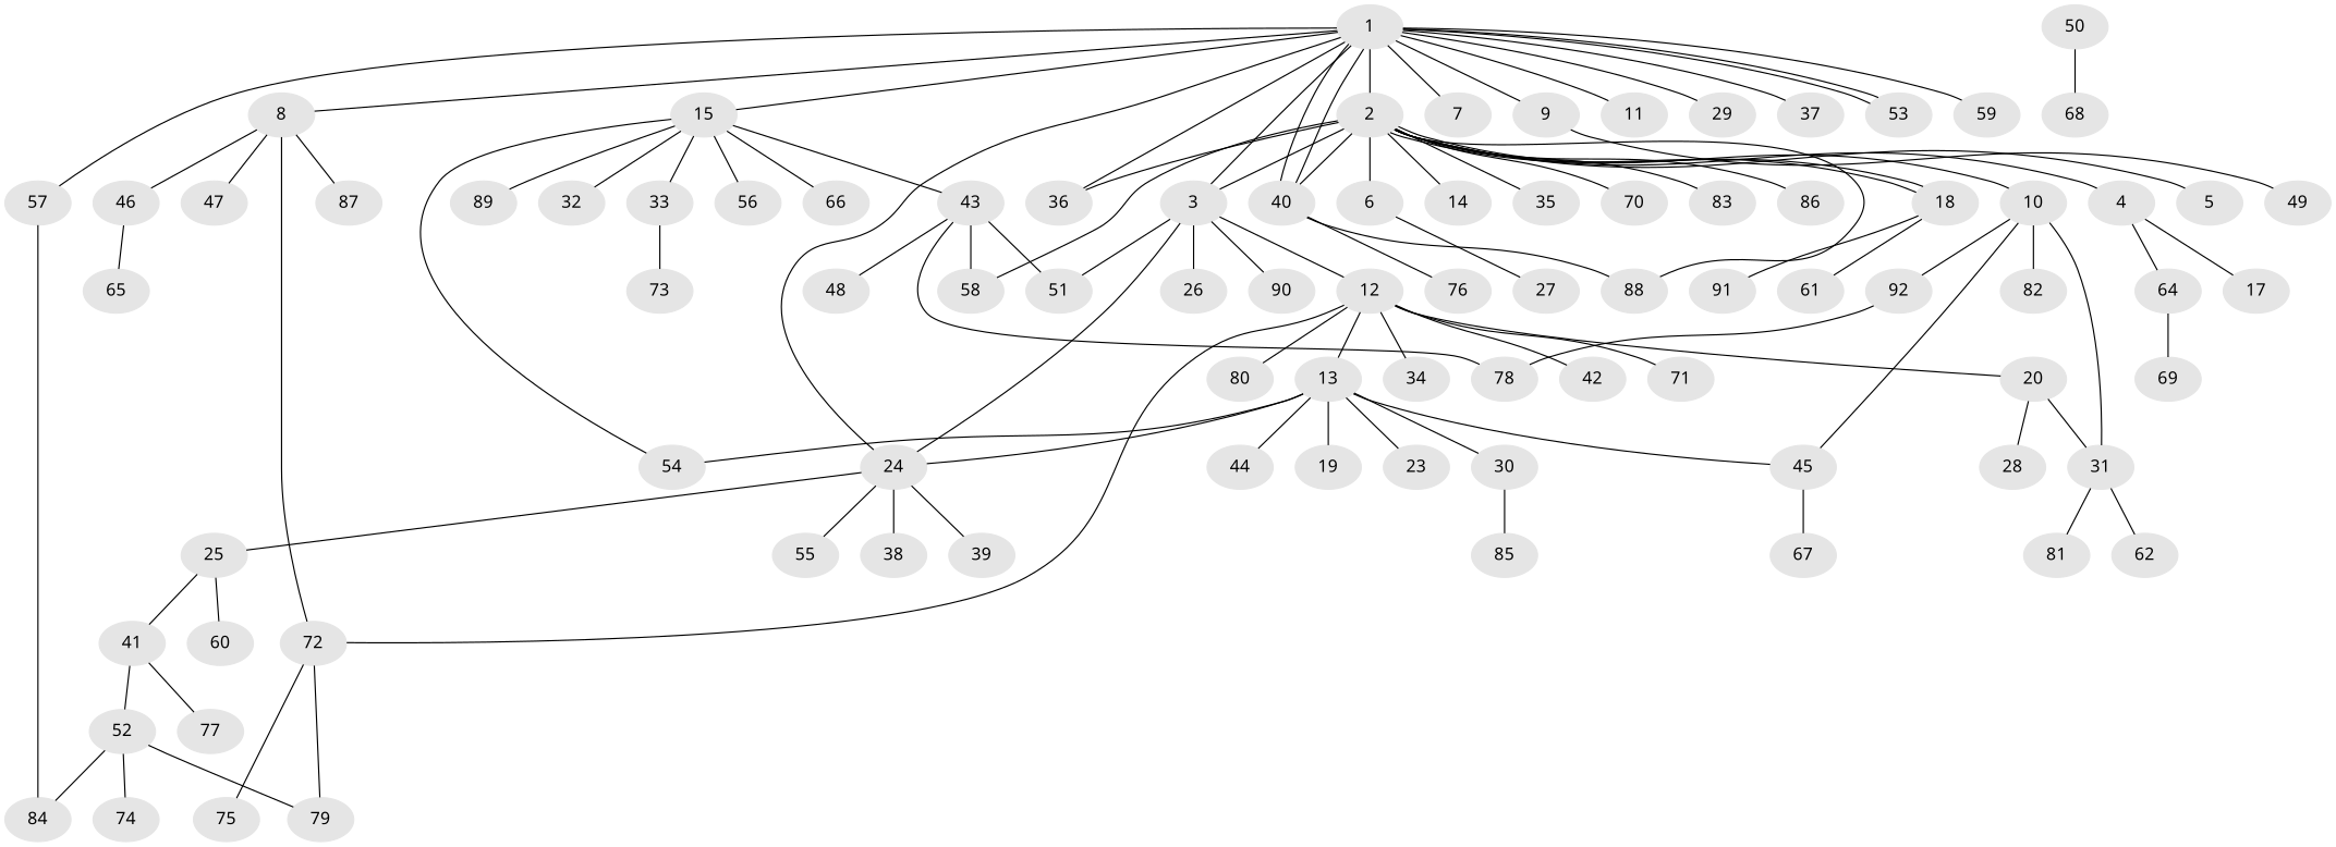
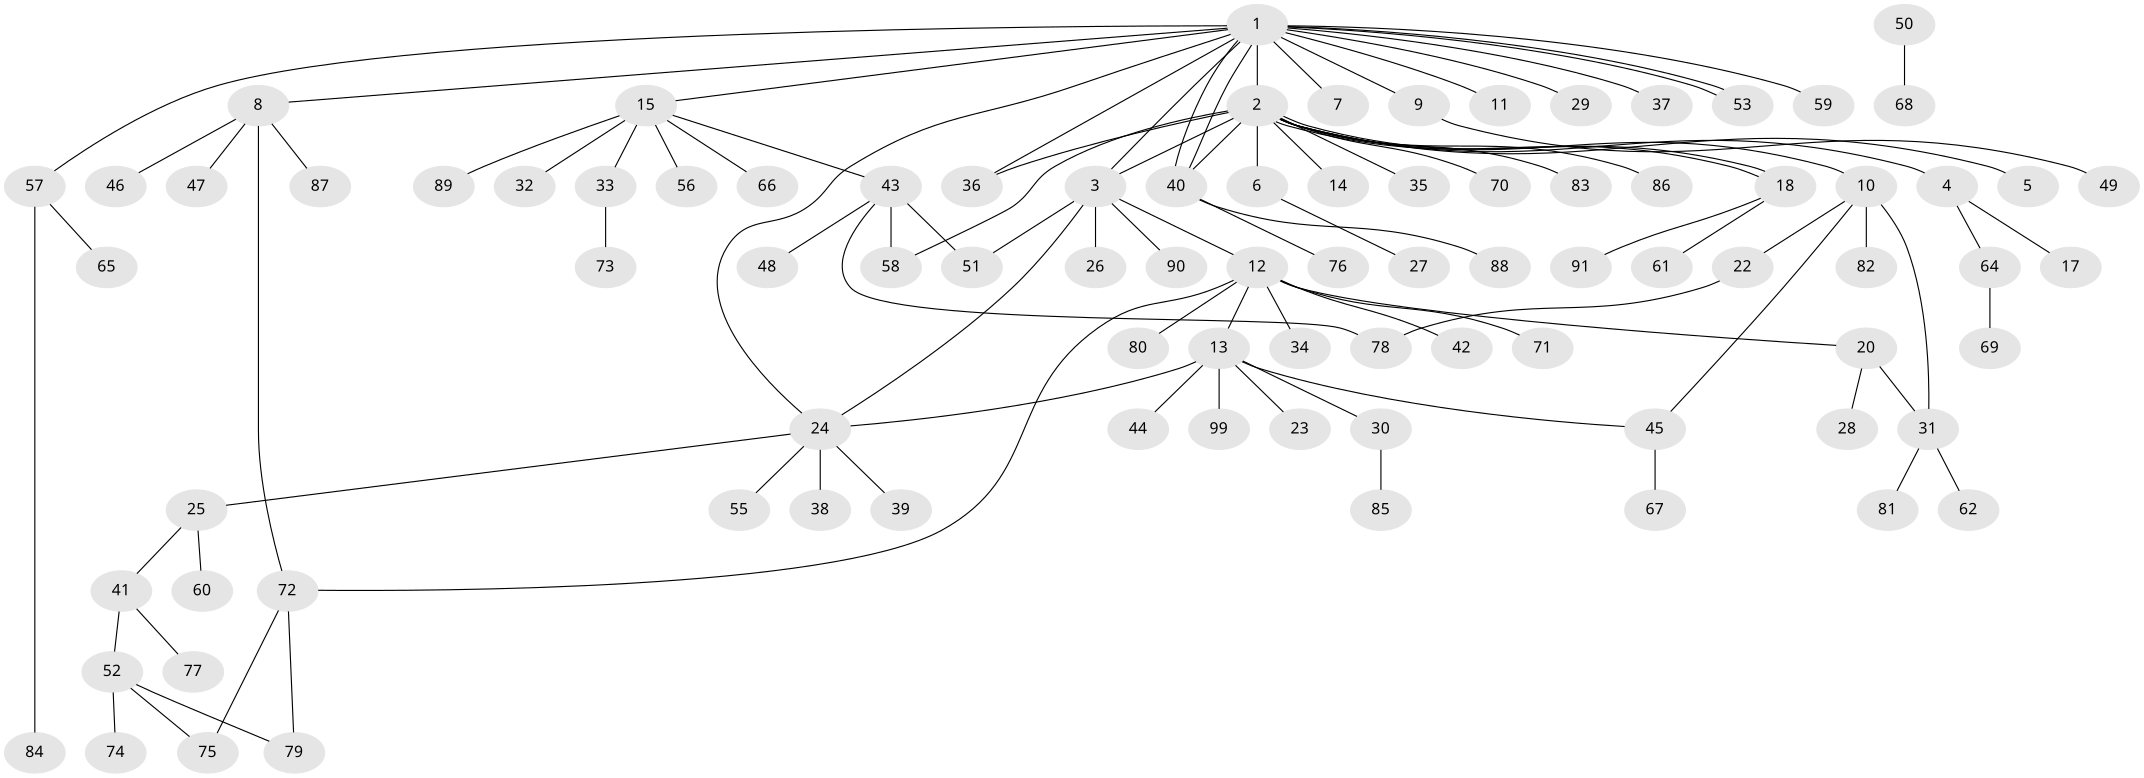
  graph {
    fontname="Noto Sans"
    node [color=gray90 fontname="Noto Sans" style=filled]
    edge [fontname="Noto Sans"]
    1
    2
    3
    7
    8
    9
    11
    15
    24
    29
    36
    37
    40
    53
    57
    59
    4
    5
    6
    10
    14
    18
    35
    58
    70
    83
    86
    88
    12
    26
    51
    90
    46
    47
    72
    87
    49
-   54
    32
    33
    43
    56
    66
    89
    25
    38
    39
    55
    76
    84
    65
    17
    64
    27
-   22 [label=92]
+   22
    31
    45
    82
    n59 [label=91]
    61
    13
    20
    34
    42
    71
    80
    69
    79
    75
    78
    62
    81
    67
-   19
+   19 [label=99]
    23
    30
    44
    28
    50
    68
    85
    73
    48
    41
    60
    77
    52
    74
    1 -- 2
    1 -- 3
    1 -- 7
    1 -- 8
    1 -- 9
    1 -- 11
    1 -- 15
    1 -- 24
    1 -- 29
    1 -- 36
    1 -- 37
    1 -- 40
    1 -- 40
    1 -- 53
    1 -- 53
    1 -- 57
    1 -- 59
    2 -- 3
    2 -- 36
    2 -- 40
    2 -- 4
    2 -- 5
    2 -- 6
    2 -- 10
    2 -- 14
    2 -- 18
    2 -- 18
    2 -- 35
    2 -- 58
    2 -- 70
    2 -- 83
    2 -- 86
-   2 -- 88
    3 -- 24
    3 -- 12
    3 -- 26
    3 -- 51
    3 -- 90
    8 -- 46
    8 -- 47
    8 -- 72
    8 -- 87
    9 -- 49
-   15 -- 54
    15 -- 32
    15 -- 33
    15 -- 43
    15 -- 56
    15 -- 66
    15 -- 89
    24 -- 25
    24 -- 38
    24 -- 39
    24 -- 55
    40 -- 88
    40 -- 76
    57 -- 84
-   46 -- 65
+   57 -- 65
    4 -- 17
    4 -- 64
    6 -- 27
    10 -- 22
    10 -- 31
    10 -- 45
    10 -- 82
    18 -- n59
    18 -- 61
    12 -- 72
    12 -- 13
    12 -- 20
    12 -- 34
    12 -- 42
    12 -- 71
    12 -- 80
    72 -- 79
    72 -- 75
    33 -- 73
    43 -- 58
    43 -- 51
    43 -- 78
    43 -- 48
    25 -- 41
    25 -- 60
    64 -- 69
    22 -- 78
    31 -- 62
    31 -- 81
    45 -- 67
    13 -- 24
-   13 -- 54
    13 -- 45
    13 -- 19
    13 -- 23
    13 -- 30
    13 -- 44
    20 -- 31
    20 -- 28
    30 -- 85
    50 -- 68
    41 -- 77
    41 -- 52
-   52 -- 84
+   52 -- 75
    52 -- 79
    52 -- 74
  }
